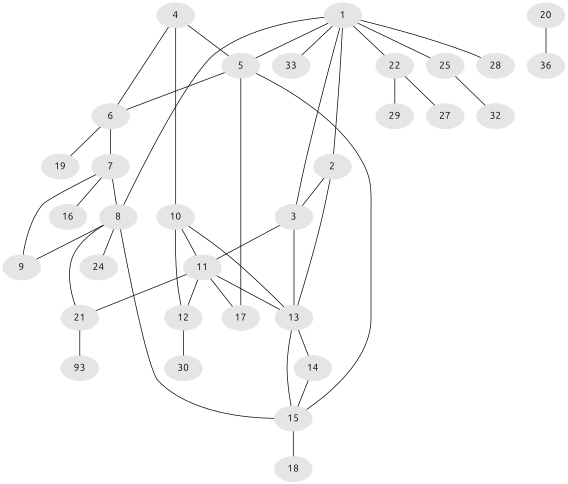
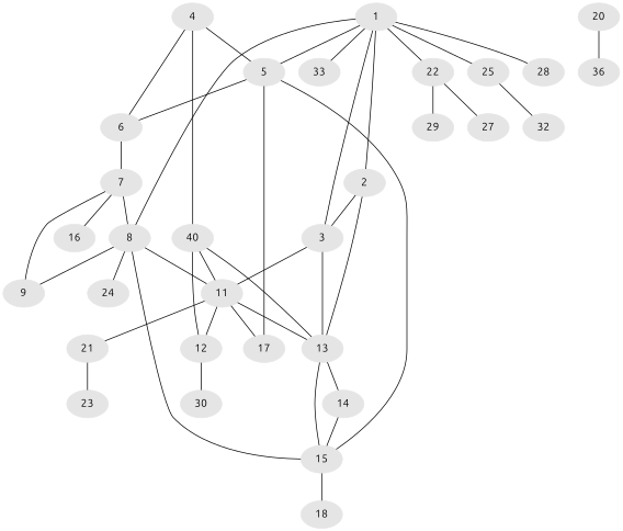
  graph {
    fontname=Ubuntu
    node [color=gray90 fontname=Ubuntu style=filled]
    edge [fontname=Ubuntu weight=1.0]
    1
    2
    3
    5
    8
    22
    25
    28
    33
    13
    11
    6
    15
    17
    9
    24
    27
    29
    32
    14
    12
    21
    4
-   10
+   10 [label=40]
    7
-   19
    18
    16
    30
-   23 [label=93]
+   23
    n31 [label=36]
    20
    1 -- 2
    1 -- 3
    1 -- 5
    1 -- 8
    1 -- 22
    1 -- 25
    1 -- 28
    1 -- 33
    2 -- 3
    2 -- 13
    3 -- 13 [weight=3.0]
    3 -- 11
    5 -- 6
    5 -- 15
    5 -- 17 [weight=4.0]
-   8 -- 21
+   8 -- 11
    8 -- 15
    8 -- 9
    8 -- 24
    22 -- 27
    22 -- 29
    25 -- 32
    13 -- 15
    13 -- 14
    11 -- 13
    11 -- 17
    11 -- 12
    11 -- 21
    6 -- 7
-   6 -- 19
    15 -- 18 [weight=2.0]
    14 -- 15
    12 -- 30
    21 -- 23
    4 -- 5
    4 -- 6
    4 -- 10 [weight=2.0]
    10 -- 13
    10 -- 11
    10 -- 12
    7 -- 8
    7 -- 9
    7 -- 16
    20 -- n31
  }
